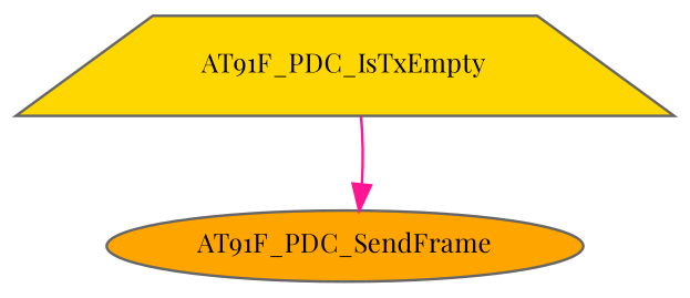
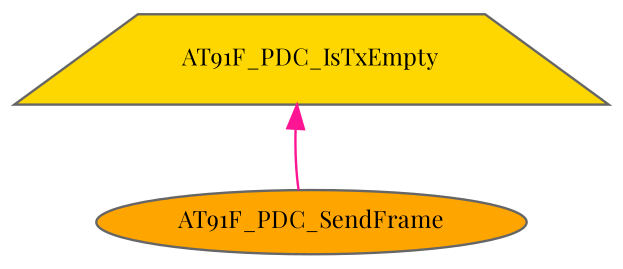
  digraph {
    rankdir=TB
    fontname="Playfair Display"
    node [fontname="Playfair Display" fontsize=10 style=filled]
    n1 [color=gray40 fillcolor=gold fontcolor=black height=0.2 label=AT91F_PDC_IsTxEmpty shape=trapezium width=0.4]
    n2 [color=grey40 fillcolor=orange height=0.2 label=AT91F_PDC_SendFrame shape=ellipse width=0.4]
-   n2 -> n1 [color=deeppink dir=back fontname="Playfair Display" fontsize=10 labelfontname=Helvetica labelfontsize=10 style=solid]
+   n1 -> n2 [color=deeppink dir=back fontname="Playfair Display" fontsize=10 labelfontname=Helvetica labelfontsize=10 style=solid]
  }
